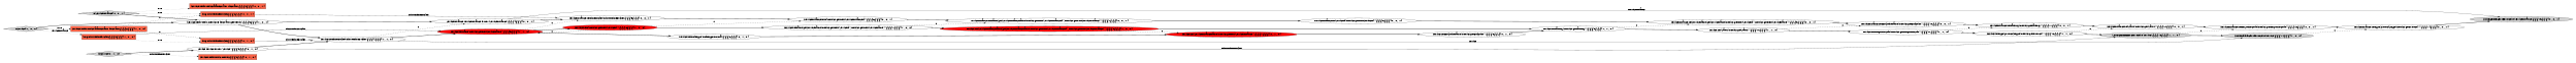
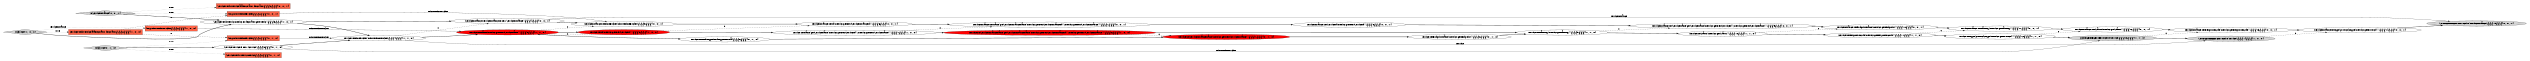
  digraph {
    rankdir=LR
    node [fillcolor=white shape=ellipse style=filled]
    edge [style=bold]
    n1 [label="service.setType(protocol2Type(metrics.getProtocol()))@@@12@@@['1', '1', '0']"]
    n2 [label="serviceInstance.setStatus(metrics.getStatus())@@@12@@@['0', '0', '1']"]
    n3 [fillcolor=lightgray label="SOURCE_RECEIVER.receive(service)@@@13@@@['1', '1', '0']"]
    n4 [label="serviceInstance.setResponseCode(metrics.getResponseCode())@@@13@@@['0', '0', '1']"]
    n5 [fillcolor=lightgray label="SOURCE_RECEIVER.receive(service)@@@14@@@['1', '0', '0']"]
    n6 [fillcolor=tomato label="long minuteTimeBucket@@@2@@@['0', '0', '1']" shape=box]
    n7 [label="serviceInstance.setTimeBucket(minuteTimeBucket)@@@5@@@['0', '0', '1']"]
    n8 [label="serviceInstance.setId(metrics.getDestServiceInstanceId())@@@6@@@['0', '0', '1']"]
    n9 [label="serviceInstance.setType(protocol2Type(metrics.getProtocol()))@@@14@@@['0', '0', '1']"]
    n10 [label="serviceInstance.setLatency(metrics.getLatency())@@@11@@@['0', '0', '1']"]
    n11 [fillcolor=lightgray label="SOURCE_RECEIVER.receive(serviceInstance)@@@15@@@['0', '0', '1']"]
    n12 [label="ServiceMeshMetric metrics = decorator.getMetric()@@@3@@@['1', '0', '1']"]
    n13 [label="ServiceInstance serviceInstance = new ServiceInstance()@@@4@@@['0', '0', '1']"]
    n14 [label="service.setTimeBucket(minuteTimeBucket)@@@4@@@['1', '1', '0']"]
    n15 [fillcolor=red label="service.setName(metrics.getDestServiceName())@@@5@@@['1', '1', '0']"]
    n16 [label="service.setLatency(metrics.getLatency())@@@9@@@['1', '1', '0']"]
    n17 [label="service.setStatus(metrics.getStatus())@@@10@@@['1', '1', '0']"]
    n18 [label="serviceInstance.setServiceName(getServiceName(metrics.getDestServiceId(),metrics.getDestServiceName()))@@@9@@@['0', '0', '1']"]
    n19 [label="service.setResponseCode(metrics.getResponseCode())@@@11@@@['1', '1', '0']"]
    n20 [label="serviceInstance.setEndpointName(metrics.getEndpoint())@@@10@@@['0', '0', '1']"]
    n21 [fillcolor=lightgray label="toService['1', '0', '0']" shape=diamond]
    n22 [fillcolor=tomato label="long minuteTimeBucket@@@2@@@['1', '0', '0']" shape=box]
    n23 [fillcolor=tomato label="ServiceMeshMetricDataDecorator decorator@@@2@@@['1', '0', '0']" shape=box]
    n24 [fillcolor=tomato label="long minuteTimeBucket@@@2@@@['0', '1', '0']" shape=box]
    n25 [fillcolor=red label="service.setId(metrics.getDestServiceId())@@@6@@@['1', '0', '0']"]
    n26 [label="service.setNodeType(NodeType.Normal)@@@6@@@['0', '1', '0']"]
    n27 [fillcolor=red label="service.setServiceInstanceName(getServiceInstanceName(metrics.getDestServiceInstanceId(),metrics.getDestServiceInstance()))@@@8@@@['1', '0', '0']"]
    n28 [fillcolor=red label="service.setServiceInstanceName(metrics.getDestServiceInstance())@@@7@@@['0', '1', '0']"]
    n29 [label="service.setEndpointName(metrics.getEndpoint())@@@8@@@['0', '1', '0']"]
    n30 [fillcolor=tomato label="ServiceMeshMetricDataDecorator decorator@@@2@@@['0', '0', '1']" shape=box]
    n31 [label="service.setName(getServiceName(metrics.getDestServiceId(),metrics.getDestServiceName()))@@@7@@@['1', '0', '0']"]
    n32 [label="Service service = new Service()@@@3@@@['0', '1', '0']"]
    n33 [label="serviceInstance.setName(getServiceInstanceName(metrics.getDestServiceInstanceId(),metrics.getDestServiceInstance()))@@@7@@@['0', '0', '1']"]
    n34 [label="serviceInstance.setServiceId(metrics.getDestServiceId())@@@8@@@['0', '0', '1']"]
    n35 [fillcolor=lightgray label="toServiceInstance['0', '0', '1']" shape=diamond]
    n36 [fillcolor=lightgray label="toService['0', '1', '0']" shape=diamond]
    n37 [fillcolor=tomato label="ServiceMeshMetric metrics@@@2@@@['0', '1', '0']" shape=box]
    n1 -> n2 [label=0 style=dashed]
    n1 -> n3
    n2 -> n4
    n3 -> n4 [label=0 style=dashed]
    n3 -> n5
    n4 -> n9
    n5 -> n9 [label=0 style=dashed]
    n6 -> n7 [label=minuteTimeBucket style=solid]
    n7 -> n8
    n8 -> n33
    n9 -> n11
    n10 -> n2
    n12 -> n13
    n12 -> n14
    n13 -> n7
    n13 -> n11 [label=serviceInstance style=solid]
    n14 -> n5 [label=service style=solid]
    n14 -> n13 [label=0 style=dashed]
    n14 -> n15
    n15 -> n7 [label=0 style=dashed]
    n15 -> n25
    n15 -> n26
    n16 -> n17
    n16 -> n18 [label=0 style=dashed]
    n17 -> n19
    n17 -> n20 [label=0 style=dashed]
    n18 -> n20
    n19 -> n1
    n19 -> n10 [label=0 style=dashed]
    n20 -> n10
    n21 -> n12
    n21 -> n22 [label=serviceInstance style=dotted]
    n21 -> n23 [label=true style=dotted]
    n22 -> n15 [label=minuteTimeBucket style=solid]
    n23 -> n6 [label=0 style=dashed]
    n23 -> n24 [label=0 style=dashed]
    n24 -> n14 [label=minuteTimeBucket style=solid]
    n25 -> n8 [label=0 style=dashed]
    n25 -> n15 [label=0 style=dashed]
    n25 -> n31
    n26 -> n28
    n27 -> n16
    n27 -> n28 [label=0 style=dashed]
    n28 -> n29
    n29 -> n16
    n31 -> n27
    n31 -> n33 [label=0 style=dashed]
    n32 -> n3 [label=minuteTimeBucket style=solid]
    n32 -> n14
    n33 -> n34
    n34 -> n18
    n35 -> n6 [label=true style=dotted]
    n35 -> n12
    n35 -> n30 [label=true style=dotted]
-   n22 -> n24 [label=true style=dotted]
+   n36 -> n24 [label=true style=dotted]
    n36 -> n32
-   n36 -> n37 [label=minuteTimeBucket style=dotted]
+   n36 -> n37 [label=true style=dotted]
  }
